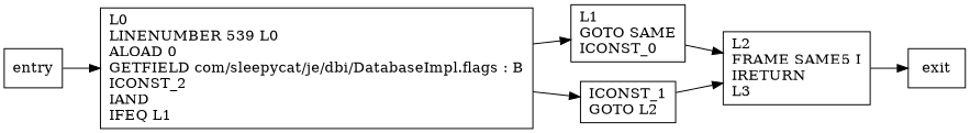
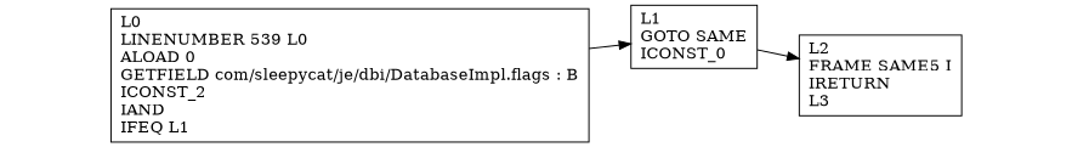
  digraph {
    rankdir=LR
    node [shape=record]
    n1 [label="L0\lLINENUMBER 539 L0\lALOAD 0\lGETFIELD com/sleepycat/je/dbi/DatabaseImpl.flags : B\lICONST_2\lIAND\lIFEQ L1\l"]
    n2 [label="L1\lGOTO SAME\lICONST_0\l"]
-   n3 [label="ICONST_1\lGOTO L2\l"]
    n4 [label="L2\lFRAME SAME5 I\lIRETURN\lL3\l"]
-   exit
-   entry
    n1 -> n2
-   n1 -> n3
    n2 -> n4
-   n3 -> n4
-   n4 -> exit
-   entry -> n1
  }
